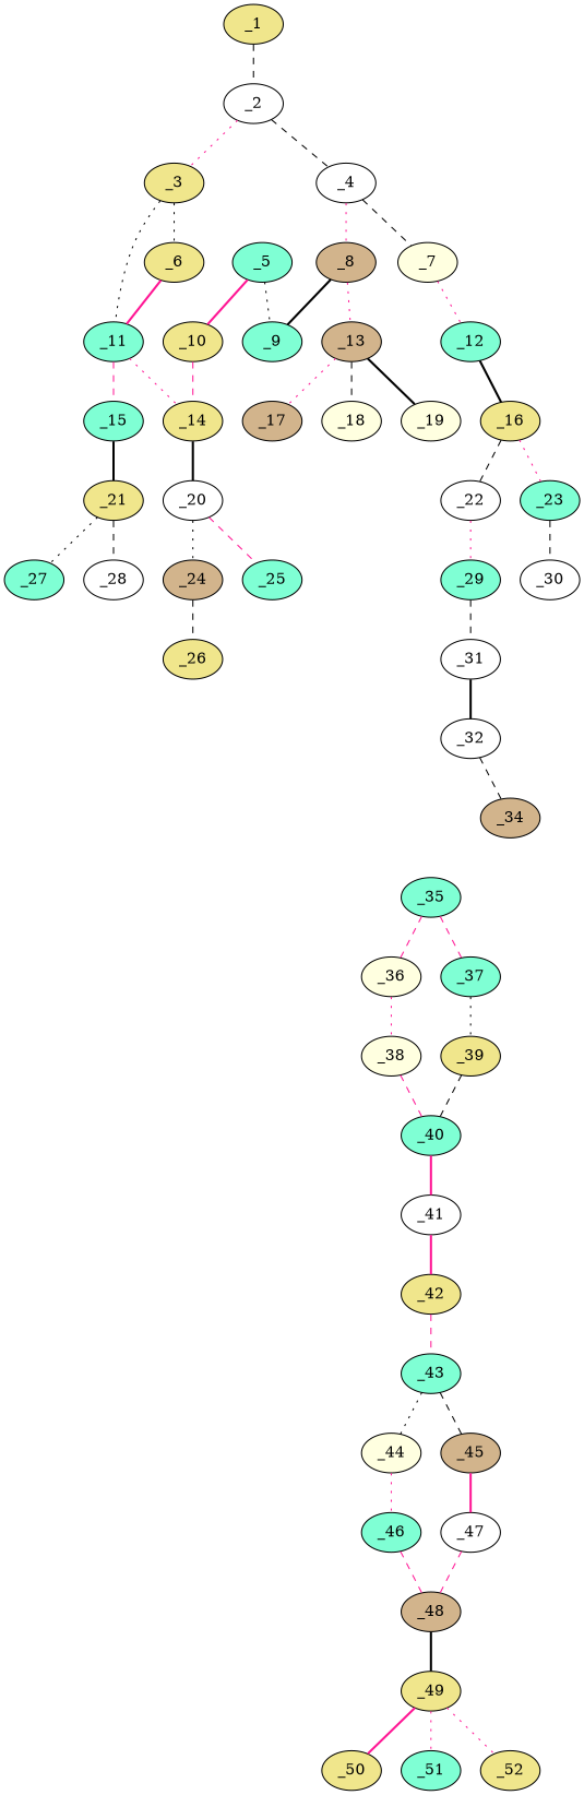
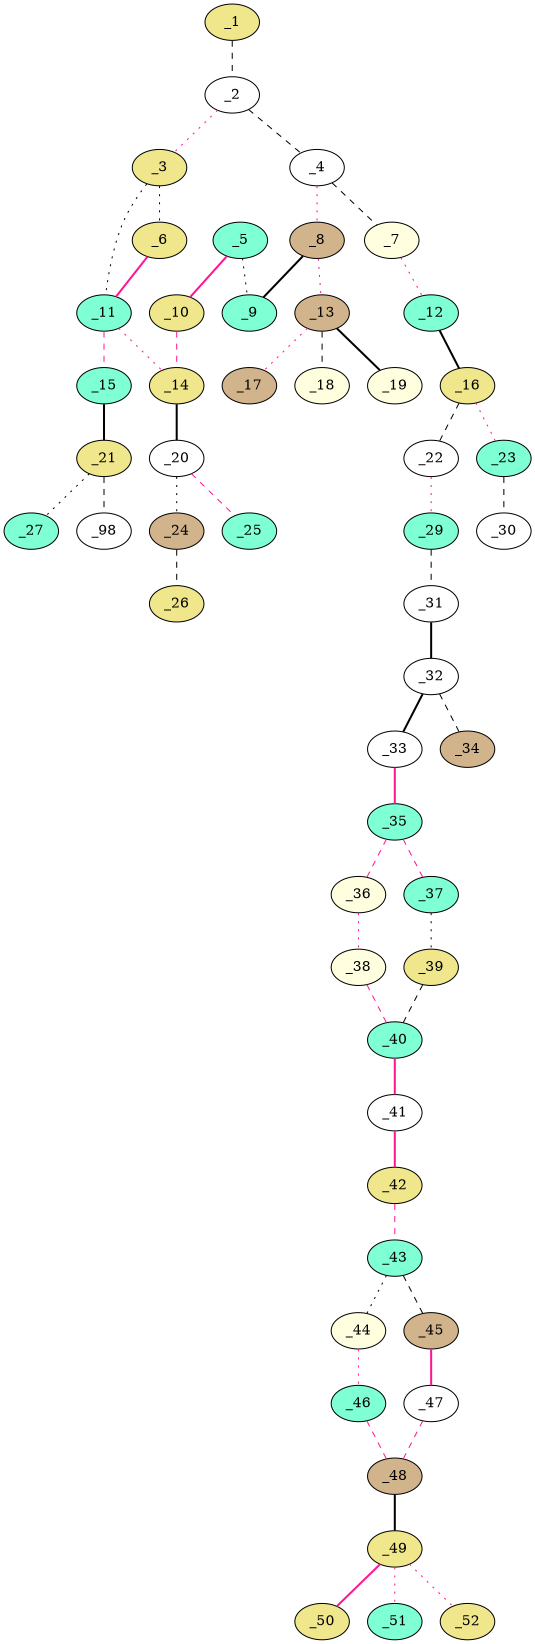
  graph {
    fontname="DejaVu Serif"
    node [charge=0 chem=1 fillcolor=aquamarine fontname="DejaVu Serif" style=filled symbol="C  " x=6.3301 y=2.5]
    edge [color=deeppink fontname="DejaVu Serif" style=dashed valence=1]
    _1 [chem=2 fillcolor=khaki symbol="O  "]
    _2 [fillcolor=white y=3.5]
    _3 [fillcolor=khaki x=5.4641 y=4]
    _4 [fillcolor=white x=7.1962 y=4]
    _6 [fillcolor=khaki x=4.5981 y=3.5]
    _11 [x=3.7321 y=4]
    _7 [chem=4 fillcolor=lightyellow symbol="N  " x=8.0622 y=3.5]
    _8 [fillcolor=tan x=7.1962 y=5]
    _5 [x=5.4641 y=5]
    _9 [y=5.5]
    _10 [fillcolor=khaki x=4.5981 y=5.5]
    _12 [chem=4 symbol="N  " x=8.0622]
    _13 [chem=5 fillcolor=tan symbol="S  " x=8.0622 y=5.5]
    _14 [fillcolor=khaki x=3.7321 y=5]
    _15 [chem=4 symbol="N  " x=2.866 y=3.5]
    _16 [fillcolor=khaki x=8.9282 y=2]
    _17 [chem=2 fillcolor=tan symbol="O  " x=8.9282 y=6]
    _18 [chem=2 fillcolor=lightyellow symbol="O  " x=8.5622 y=4.634]
    _19 [chem=2 fillcolor=lightyellow symbol="O  " x=7.5622 y=6.366]
    _20 [chem=5 fillcolor=white symbol="S  " x=2.866 y=5.5]
    _21 [fillcolor=khaki x=2.866]
    _22 [fillcolor=white x=8.9282 y=1]
    _23 [x=9.7942]
    _24 [chem=2 fillcolor=tan symbol="O  " x=2 y=6]
    _25 [chem=2 symbol="O  " x=2.366 y=4.634]
    _27 [x=2 y=2]
-   _28 [chem=2 fillcolor=white symbol="O  " x=3.7321 y=2]
+   _28 [chem=2 fillcolor=white symbol="O  " x=3.7321 y=2 label=_98]
    _29 [x=9.7942 y=0.5]
    _30 [fillcolor=white x=10.6603 y=2]
    _26 [chem=2 fillcolor=khaki symbol="O  " x=3.366 y=6.3661]
    _31 [fillcolor=white x=10.6603 y=1]
    _32 [fillcolor=white x=11.5263 y=0.5]
+   _33 [chem=4 fillcolor=white symbol="N  " x=11.5263 y=-0.5]
    _34 [chem=2 fillcolor=tan symbol="O  " x=12.3923 y=1]
    _35 [x=12.3923 y=-1]
    _36 [fillcolor=lightyellow x=12.3923 y=-2]
    _37 [x=13.2583 y=-0.5]
    _38 [fillcolor=lightyellow x=13.2583 y=-2.5]
    _39 [fillcolor=khaki x=14.1243 y=-1]
    _40 [x=14.1243 y=-2]
    _41 [chem=4 fillcolor=white symbol="N  " x=14.9904 y=-2.5]
    _42 [chem=4 fillcolor=khaki symbol="N  " x=14.9904 y=-3.5]
    _43 [x=15.8564 y=-4]
    _44 [fillcolor=lightyellow x=16.7224 y=-3.5]
    _45 [fillcolor=tan x=15.8564 y=-5]
    _46 [x=17.5884 y=-4]
    _47 [fillcolor=white x=16.7224 y=-5.5]
    _48 [fillcolor=tan x=17.5884 y=-5]
    _49 [chem=5 fillcolor=khaki symbol="S  " x=18.4545 y=-5.5]
    _50 [chem=2 fillcolor=khaki symbol="O  " x=19.3205 y=-6]
    _51 [chem=2 symbol="O  " x=18.9545 y=-4.634]
    _52 [chem=2 fillcolor=khaki symbol="O  " x=17.9545 y=-6.3661]
    _1 -- _2 [color=black]
    _2 -- _3 [style=dotted valence=2]
    _2 -- _4 [color=black]
    _3 -- _6 [color=black style=dotted]
    _3 -- _11 [color=black style=dotted]
    _4 -- _7 [color=black]
    _4 -- _8 [style=dotted valence=2]
    _6 -- _11 [style=bold valence=2]
    _11 -- _14 [style=dotted]
    _11 -- _15
    _7 -- _12 [style=dotted valence=2]
    _8 -- _9 [color=black style=bold]
    _8 -- _13 [style=dotted]
    _5 -- _9 [color=black style=dotted valence=2]
    _5 -- _10 [style=bold]
    _10 -- _14 [valence=2]
    _12 -- _16 [color=black style=bold]
    _13 -- _17 [style=dotted valence=2]
    _13 -- _18 [color=black valence=2]
    _13 -- _19 [color=black style=bold]
    _14 -- _20 [color=black style=bold]
    _15 -- _21 [color=black style=bold]
    _16 -- _22 [color=black valence=2]
    _16 -- _23 [style=dotted]
    _20 -- _24 [color=black style=dotted valence=2]
    _20 -- _25 [valence=2]
    _21 -- _27 [color=black style=dotted]
    _21 -- _28 [color=black valence=2]
    _22 -- _29 [style=dotted]
    _23 -- _30 [color=black valence=2]
    _24 -- _26 [color=black]
    _29 -- _31 [color=black valence=2]
    _31 -- _32 [color=black style=bold]
+   _32 -- _33 [color=black style=bold]
    _32 -- _34 [color=black valence=2]
+   _33 -- _35 [style=bold]
    _35 -- _36 [valence=2]
    _35 -- _37
    _36 -- _38 [style=dotted]
    _37 -- _39 [color=black style=dotted valence=2]
    _38 -- _40 [valence=2]
    _39 -- _40 [color=black]
    _40 -- _41 [style=bold]
    _41 -- _42 [style=bold valence=2]
    _42 -- _43
    _43 -- _44 [color=black style=dotted valence=2]
    _43 -- _45 [color=black]
    _44 -- _46 [style=dotted]
    _45 -- _47 [style=bold valence=2]
    _46 -- _48 [valence=2]
    _47 -- _48
    _48 -- _49 [color=black style=bold]
    _49 -- _50 [style=bold valence=2]
    _49 -- _51 [style=dotted valence=2]
    _49 -- _52 [style=dotted]
  }
